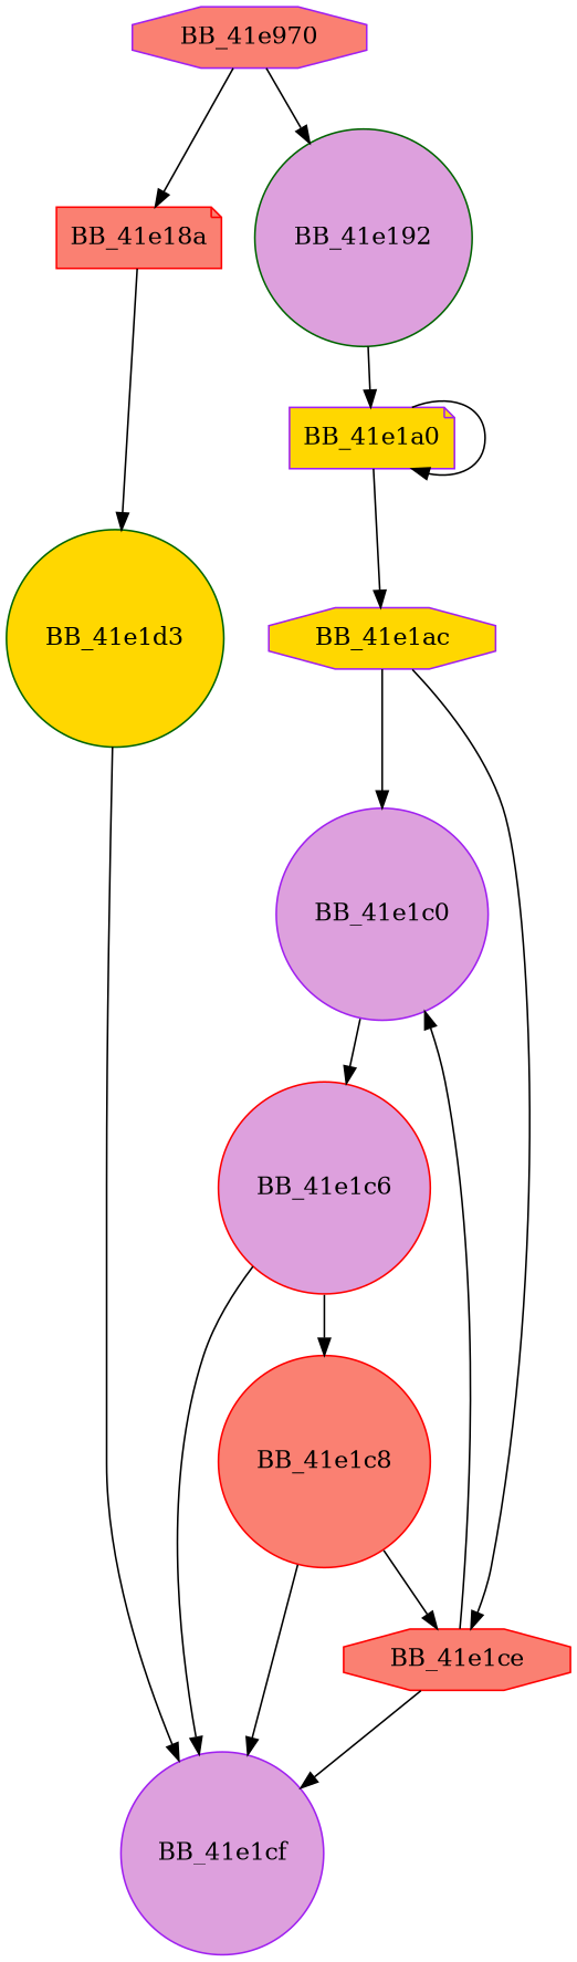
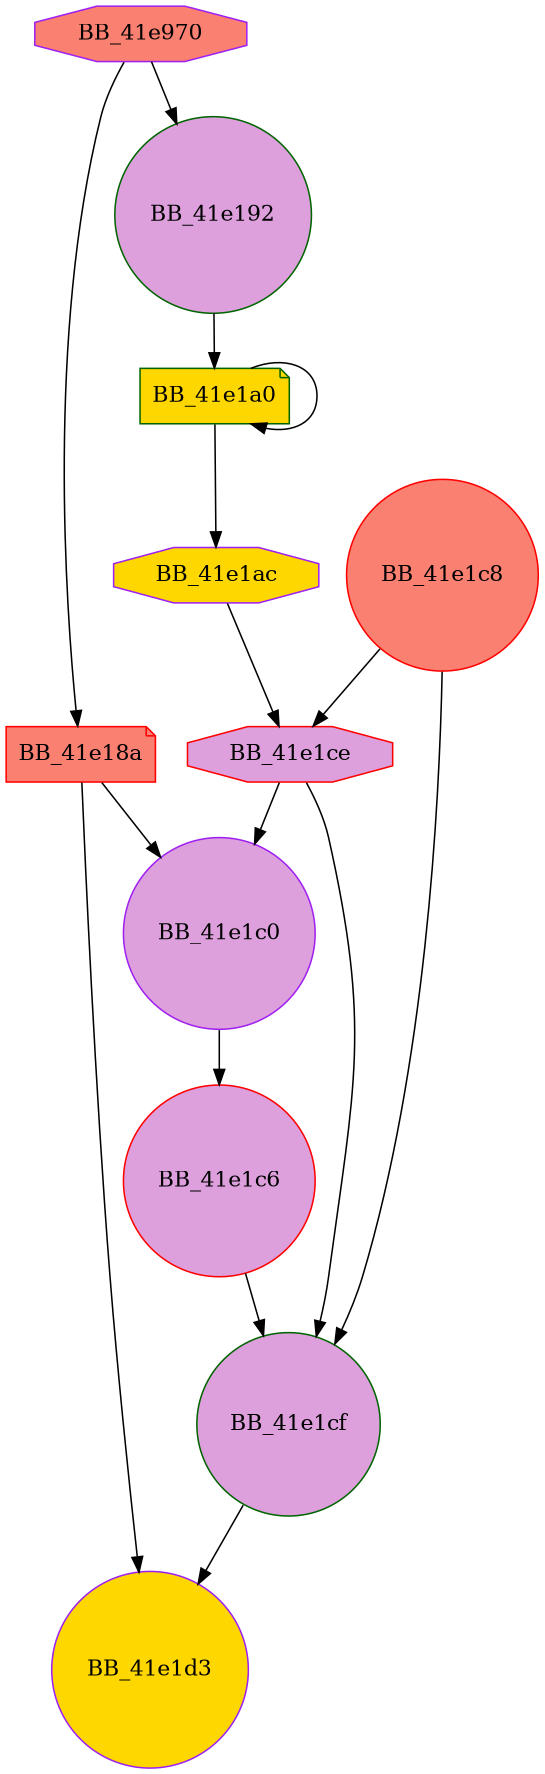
  digraph {
    node [color=purple fillcolor=plum shape=circle style=filled]
    n1 [fillcolor=salmon label=BB_41e970 shape=octagon]
    n2 [color=red fillcolor=salmon label=BB_41e18a shape=note]
    BB_41e192 [color=darkgreen]
-   BB_41e1d3 [color=darkgreen fillcolor=gold]
-   BB_41e1a0 [fillcolor=gold shape=note]
+   BB_41e1d3 [fillcolor=gold]
+   BB_41e1a0 [color=darkgreen fillcolor=gold shape=note]
    BB_41e1ac [fillcolor=gold shape=octagon]
    BB_41e1c0
-   BB_41e1ce [color=red fillcolor=salmon shape=octagon]
+   BB_41e1ce [color=red shape=octagon]
    BB_41e1c6 [color=red]
-   BB_41e1cf
+   BB_41e1cf [color=darkgreen]
    BB_41e1c8 [color=red fillcolor=salmon]
    n1 -> n2
    n1 -> BB_41e192
    n2 -> BB_41e1d3
    BB_41e192 -> BB_41e1a0
    BB_41e1a0 -> BB_41e1a0
    BB_41e1a0 -> BB_41e1ac
-   BB_41e1ac -> BB_41e1c0
+   n2 -> BB_41e1c0
    BB_41e1ac -> BB_41e1ce
    BB_41e1c0 -> BB_41e1c6
    BB_41e1ce -> BB_41e1c0
    BB_41e1ce -> BB_41e1cf
    BB_41e1c6 -> BB_41e1cf
-   BB_41e1c6 -> BB_41e1c8
-   BB_41e1d3 -> BB_41e1cf
+   BB_41e1cf -> BB_41e1d3
    BB_41e1c8 -> BB_41e1ce
    BB_41e1c8 -> BB_41e1cf
  }
